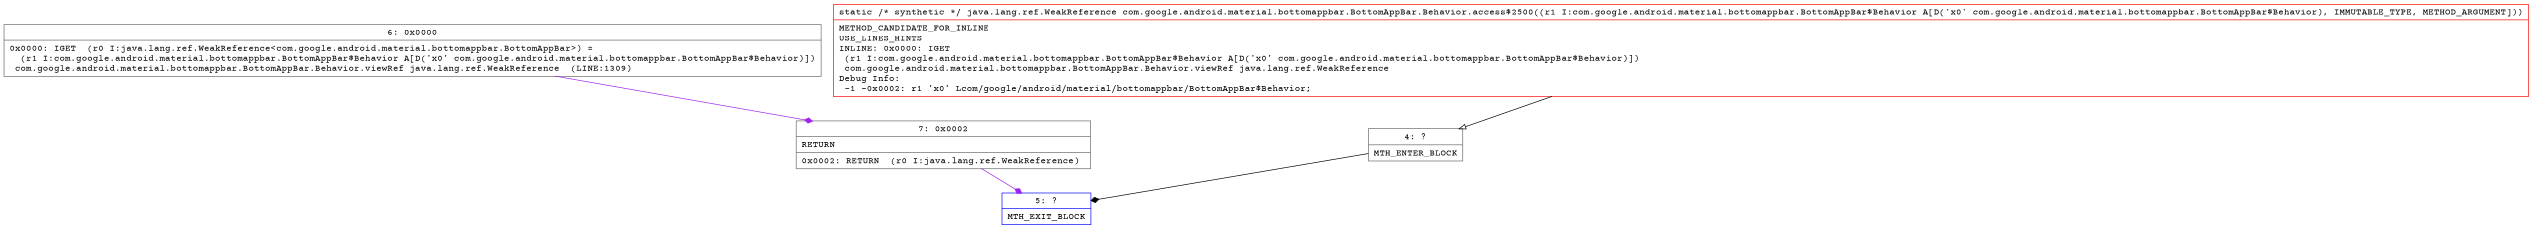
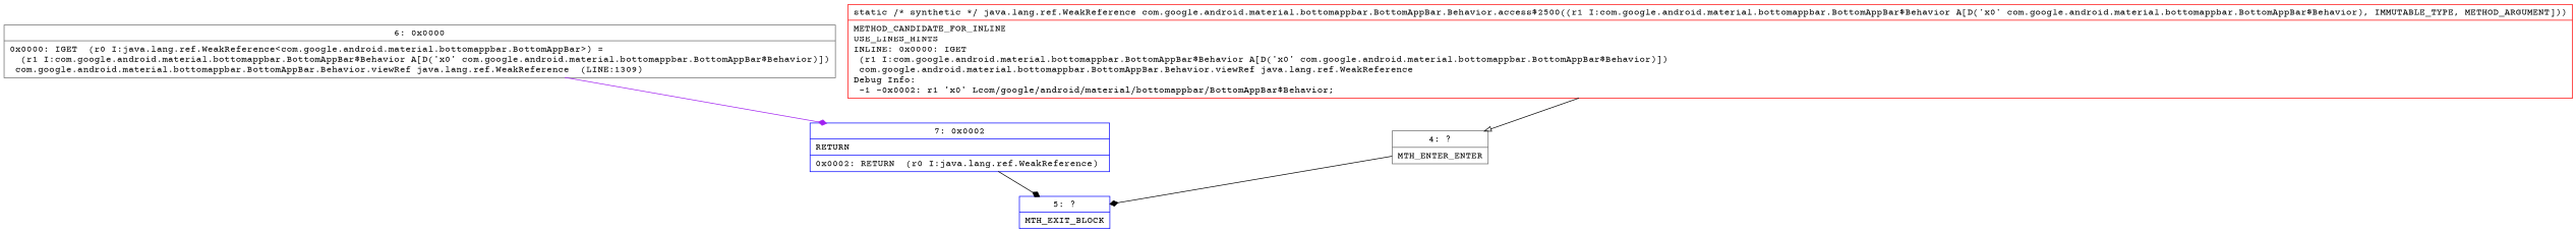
  digraph {
    fontname="Courier Prime"
    node [color=gray40 fontname="Courier Prime" shape=record]
    edge [arrowhead=diamond color=black fontname="Courier Prime"]
-   n1 [label="{4\:\ ?|MTH_ENTER_BLOCK\l}"]
+   n1 [label="{4\:\ ?|MTH_ENTER_ENTER\l}"]
    n2 [color=blue label="{5\:\ ?|MTH_EXIT_BLOCK\l}"]
    n3 [label="{6\:\ 0x0000|0x0000: IGET  (r0 I:java.lang.ref.WeakReference\<com.google.android.material.bottomappbar.BottomAppBar\>) = \l  (r1 I:com.google.android.material.bottomappbar.BottomAppBar$Behavior A[D('x0' com.google.android.material.bottomappbar.BottomAppBar$Behavior)])\l com.google.android.material.bottomappbar.BottomAppBar.Behavior.viewRef java.lang.ref.WeakReference  (LINE:1309)\l}"]
-   n4 [label="{7\:\ 0x0002|RETURN\l|0x0002: RETURN  (r0 I:java.lang.ref.WeakReference) \l}"]
+   n4 [color=blue label="{7\:\ 0x0002|RETURN\l|0x0002: RETURN  (r0 I:java.lang.ref.WeakReference) \l}"]
    n5 [color=red label="{static \/* synthetic *\/ java.lang.ref.WeakReference com.google.android.material.bottomappbar.BottomAppBar.Behavior.access$2500((r1 I:com.google.android.material.bottomappbar.BottomAppBar$Behavior A[D('x0' com.google.android.material.bottomappbar.BottomAppBar$Behavior), IMMUTABLE_TYPE, METHOD_ARGUMENT]))  | METHOD_CANDIDATE_FOR_INLINE\lUSE_LINES_HINTS\lINLINE: 0x0000: IGET  \l  (r1 I:com.google.android.material.bottomappbar.BottomAppBar$Behavior A[D('x0' com.google.android.material.bottomappbar.BottomAppBar$Behavior)])\l com.google.android.material.bottomappbar.BottomAppBar.Behavior.viewRef java.lang.ref.WeakReference\lDebug Info:\l  \-1 \-0x0002: r1 'x0' Lcom\/google\/android\/material\/bottomappbar\/BottomAppBar$Behavior;\l}"]
    n1 -> n2
    n3 -> n4 [color=purple]
-   n4 -> n2 [color=purple]
+   n4 -> n2
    n5 -> n1 [arrowhead=onormal]
  }
